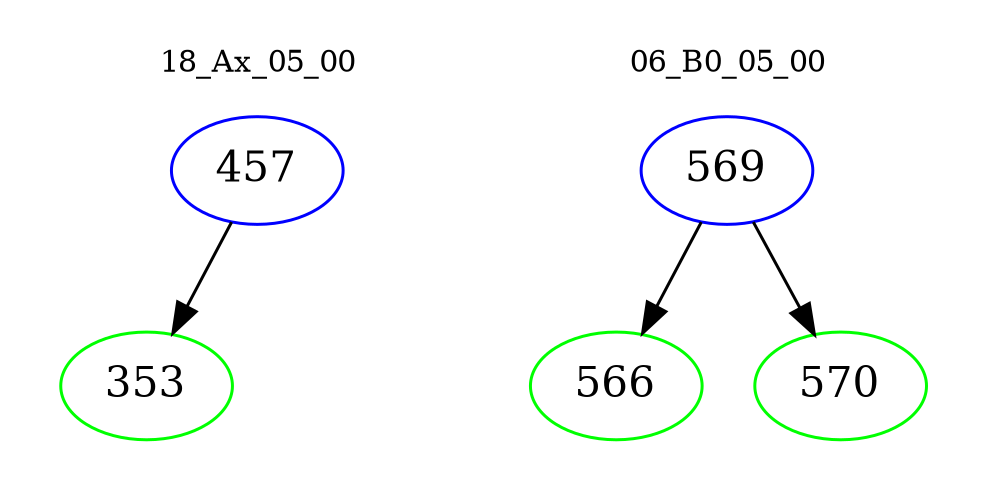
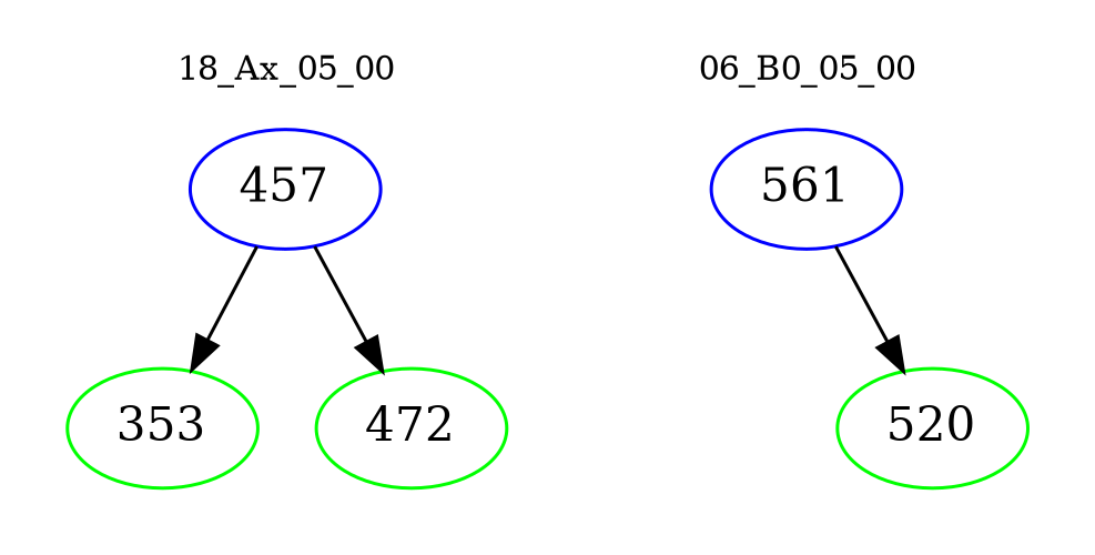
  digraph {
    node [color=green]
    edge [color=black]
    n1 [color=blue label=457]
    n2 [label=353]
-   n4 [color=blue label=569]
-   n5 [label=566]
-   n6 [label=570]
+   n3 [label=472]
+   n4 [color=blue label=561]
+   n6 [label=520]
    subgraph cluster_1 {
      color=white
      fontsize=10
      label="18_Ax_05_00"
      n1
      n2
+     n3
    }
    subgraph cluster_2 {
      color=white
      fontsize=10
      label="06_B0_05_00"
      n4
-     n5
      n6
    }
    n1 -> n2
-   n4 -> n5
+   n1 -> n3
    n4 -> n6
  }
